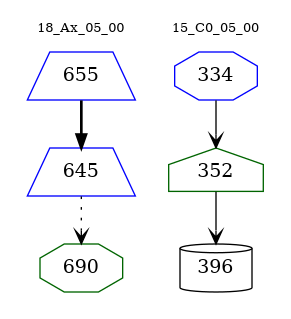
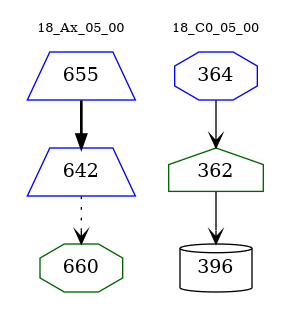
  digraph {
    node [color=blue shape=trapezium]
    edge [arrowhead=vee color=black style=solid]
    n1 [label=655]
-   n2 [label=645]
-   n3 [color=darkgreen label=690 shape=octagon]
-   n4 [label=334 shape=octagon]
-   n5 [color=darkgreen label=352 shape=house]
+   n2 [label=642]
+   n3 [color=darkgreen label=660 shape=octagon]
+   n4 [label=364 shape=octagon]
+   n5 [color=darkgreen label=362 shape=house]
    n6 [color=black label=396 shape=cylinder]
    subgraph cluster_1 {
      color=white
      fontsize=10
      label="18_Ax_05_00"
      n1
      n2
      n3
    }
    subgraph cluster_2 {
      color=white
      fontsize=10
-     label="15_C0_05_00"
+     label="18_C0_05_00"
      n4
      n5
      n6
    }
    n1 -> n2 [arrowhead=normal style=bold]
    n2 -> n3 [style=dotted]
    n4 -> n5
    n5 -> n6
  }
